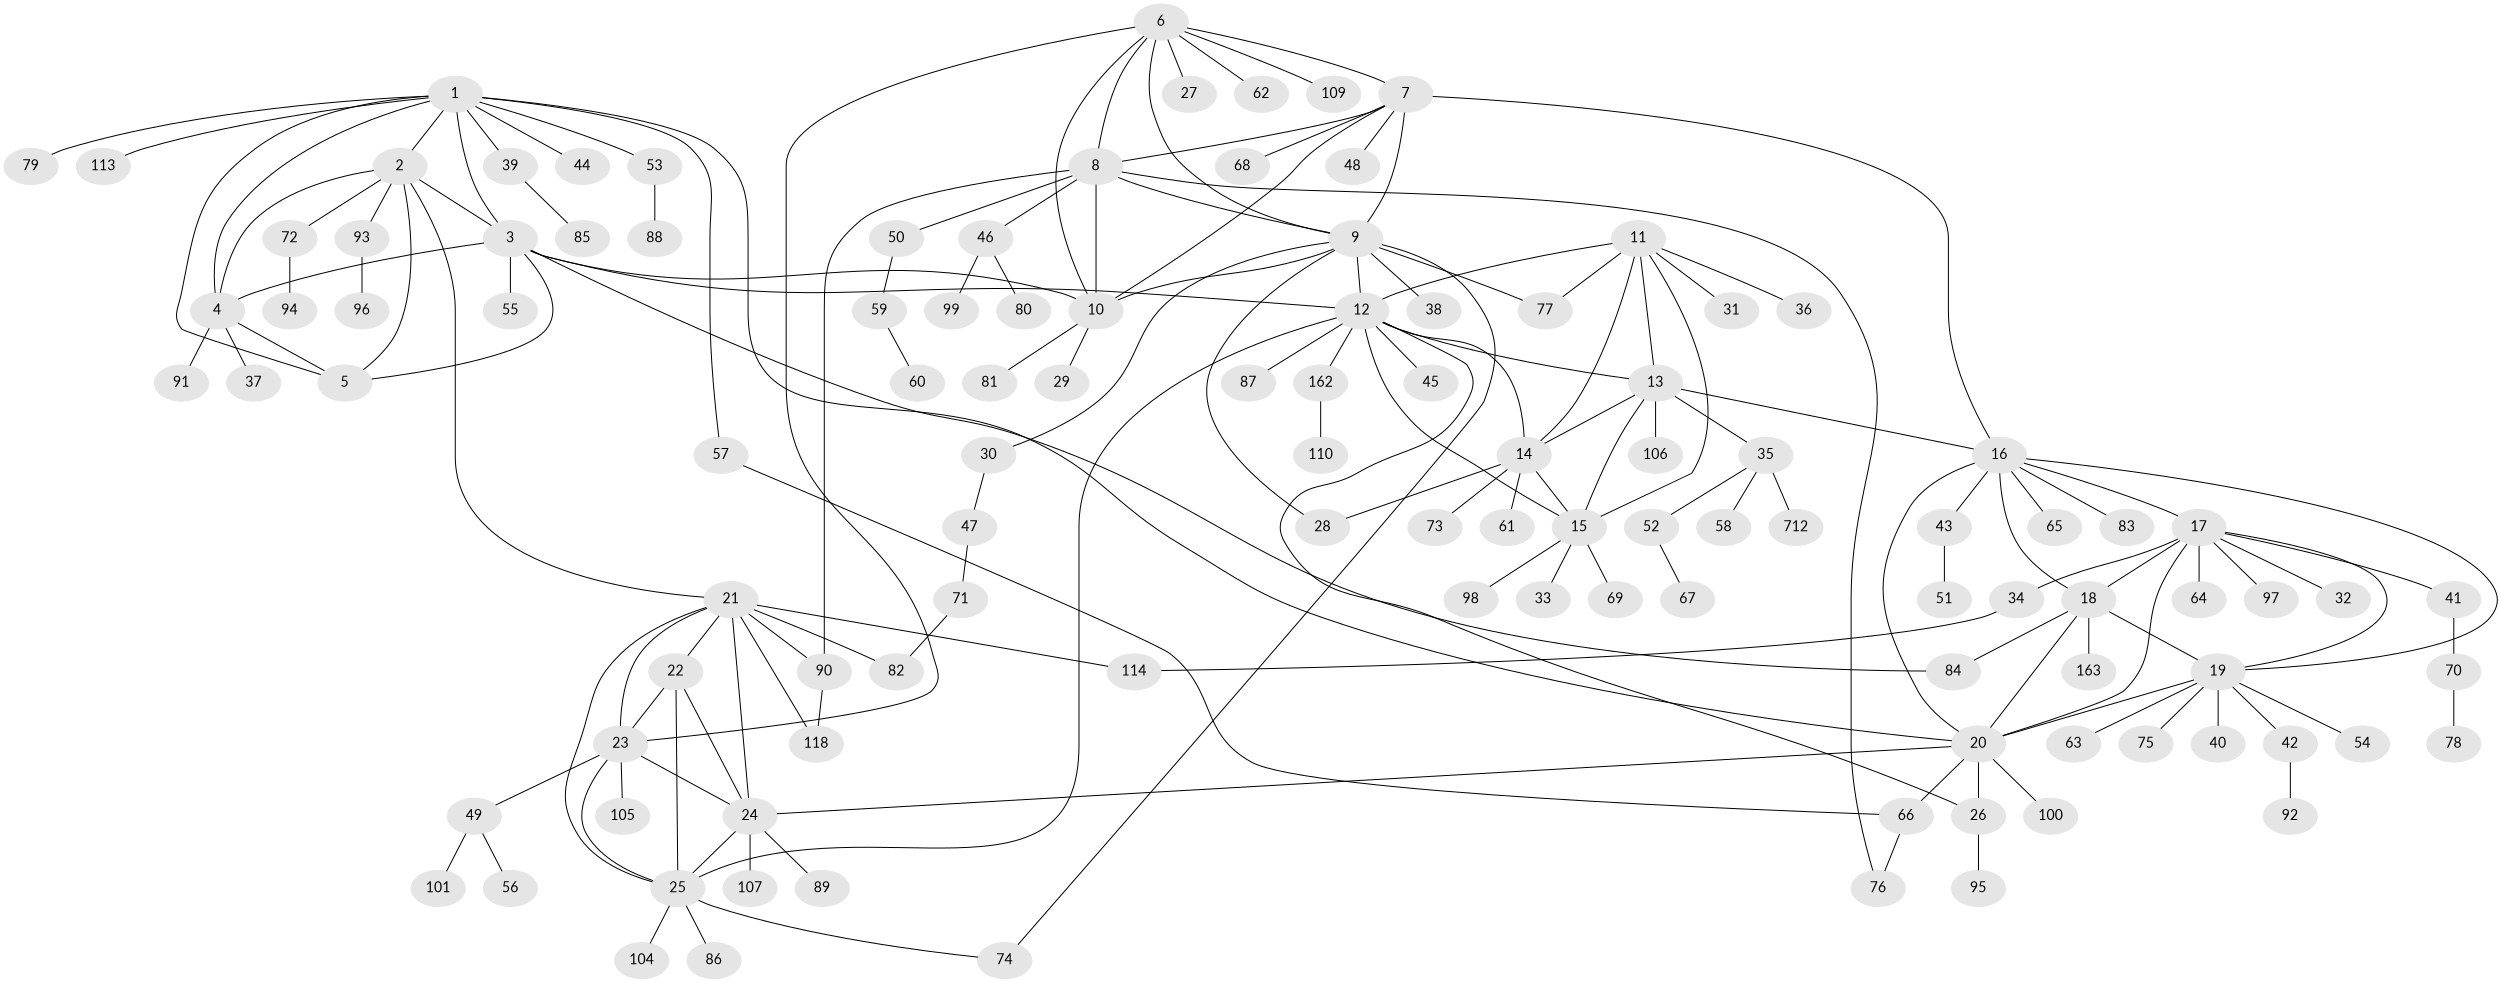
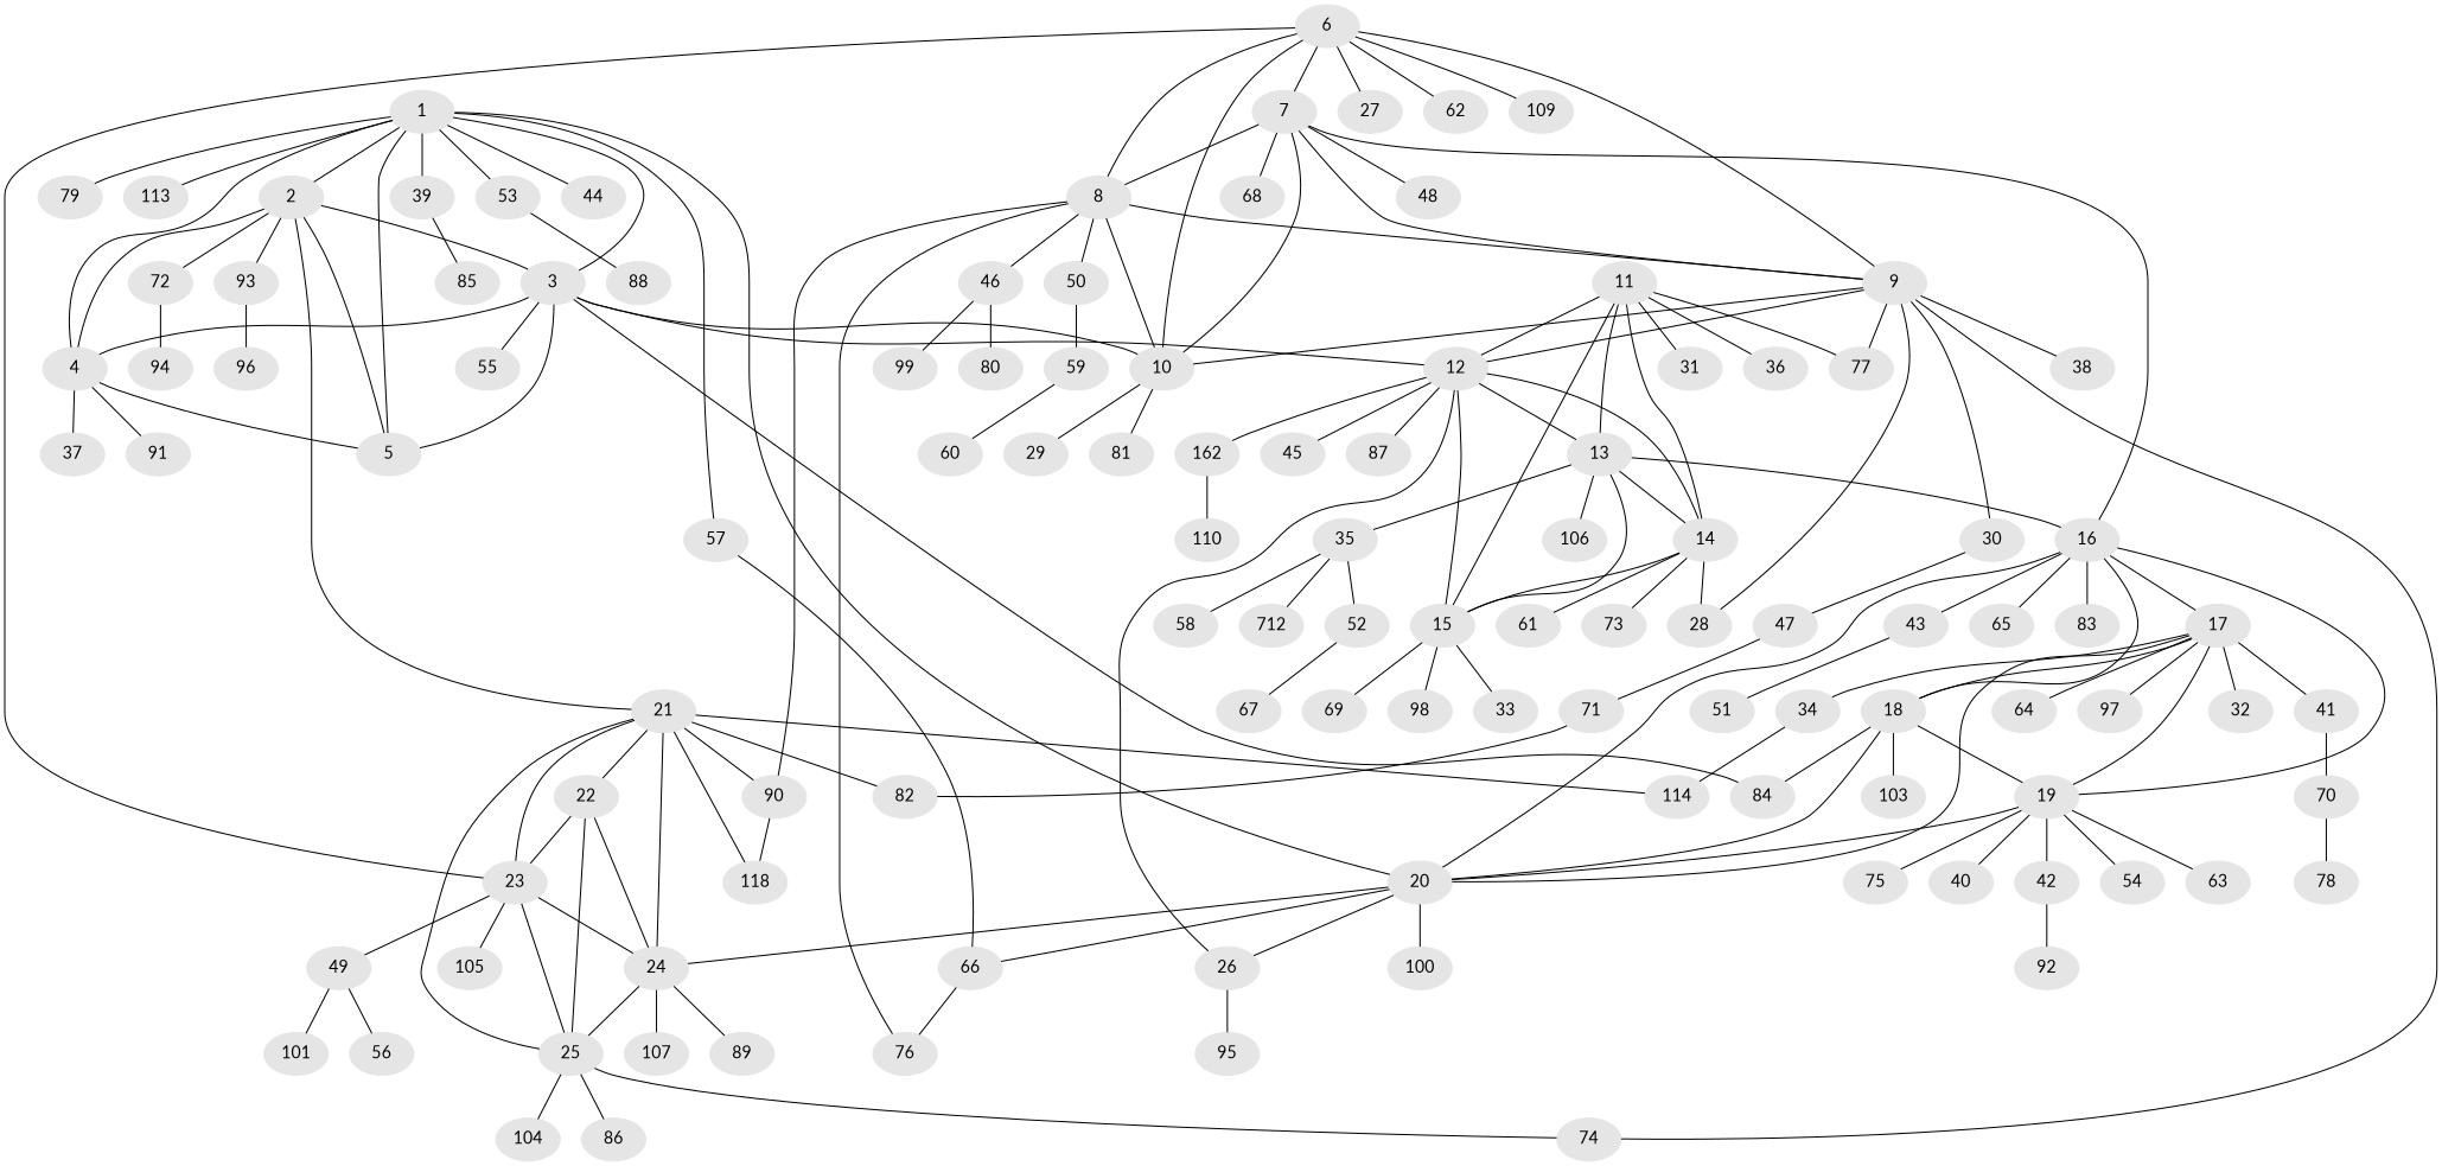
  graph {
    fontname=Lato
    node [color=gray90 fontname=Lato style=filled]
    edge [fontname=Lato]
    1
    2
    3
    4
    5
    20
    39
    44
    53
    57
    79
    113
    21
    72
    93
    10
    12
    55
    84
    37
    91
    26
    24
    66
    100
    85
    88
    23
    90
    25
    22
    82
    n33 [label=118]
    114
    94
    96
    29
    81
    13
    14
    15
    45
    87
    n44 [label=162]
    6
    7
    8
    9
    27
    62
    109
    16
    48
    68
    46
    50
    76
    28
    30
    38
    74
    77
    49
    105
    17
    18
    19
    43
    65
    83
    80
    99
    59
    47
    11
    31
    36
    35
    106
    61
    73
    33
    69
    98
    86
    104
    95
    110
    52
    58
    n91 [label=712]
    32
    34
    41
    64
    97
-   103 [label=163]
+   103
    40
    42
    54
    63
    75
    51
    70
    92
    89
    107
    56
    101
    71
    67
    78
    60
    1 -- 2
    1 -- 3
    1 -- 4
    1 -- 5
    1 -- 20
    1 -- 39
    1 -- 44
    1 -- 53
    1 -- 57
    1 -- 79
    1 -- 113
    2 -- 3
    2 -- 4
    2 -- 5
    2 -- 21
    2 -- 72
    2 -- 93
    3 -- 4
    3 -- 5
    3 -- 10
    3 -- 12
    3 -- 55
    3 -- 84
    4 -- 5
    4 -- 37
    4 -- 91
    20 -- 26
    20 -- 24
    20 -- 66
    20 -- 100
    39 -- 85
    53 -- 88
    57 -- 66
    21 -- 24
    21 -- 23
    21 -- 90
    21 -- 25
    21 -- 22
    21 -- 82
    21 -- n33
    21 -- 114
    72 -- 94
    93 -- 96
    10 -- 29
    10 -- 81
    12 -- 26
-   12 -- 25
    12 -- 13
    12 -- 14
    12 -- 15
    12 -- 45
    12 -- 87
    12 -- n44
    26 -- 95
    24 -- 25
    24 -- 89
    24 -- 107
    66 -- 76
    23 -- 24
    23 -- 25
    23 -- 49
    23 -- 105
    90 -- n33
    25 -- 74
    25 -- 86
    25 -- 104
    22 -- 24
    22 -- 23
    22 -- 25
    13 -- 14
    13 -- 15
    13 -- 16
    13 -- 35
    13 -- 106
    14 -- 15
    14 -- 28
    14 -- 61
    14 -- 73
    15 -- 33
    15 -- 69
    15 -- 98
    n44 -- 110
    6 -- 10
    6 -- 23
    6 -- 7
    6 -- 8
    6 -- 9
    6 -- 27
    6 -- 62
    6 -- 109
    7 -- 10
    7 -- 8
    7 -- 9
    7 -- 16
    7 -- 48
    7 -- 68
    8 -- 10
    8 -- 90
    8 -- 9
    8 -- 46
    8 -- 50
    8 -- 76
    9 -- 10
    9 -- 12
    9 -- 28
    9 -- 30
    9 -- 38
    9 -- 74
    9 -- 77
    16 -- 20
    16 -- 17
    16 -- 18
    16 -- 19
    16 -- 43
    16 -- 65
    16 -- 83
    46 -- 80
    46 -- 99
    50 -- 59
    30 -- 47
    49 -- 56
    49 -- 101
    17 -- 20
    17 -- 18
    17 -- 19
    17 -- 32
    17 -- 34
    17 -- 41
    17 -- 64
    17 -- 97
    18 -- 20
    18 -- 84
    18 -- 19
    18 -- 103
    19 -- 20
    19 -- 40
    19 -- 42
    19 -- 54
    19 -- 63
    19 -- 75
    43 -- 51
    59 -- 60
    47 -- 71
    11 -- 12
    11 -- 13
    11 -- 14
    11 -- 15
    11 -- 77
    11 -- 31
    11 -- 36
    35 -- 52
    35 -- 58
    35 -- n91
    52 -- 67
    34 -- 114
    41 -- 70
    42 -- 92
    70 -- 78
    71 -- 82
  }
